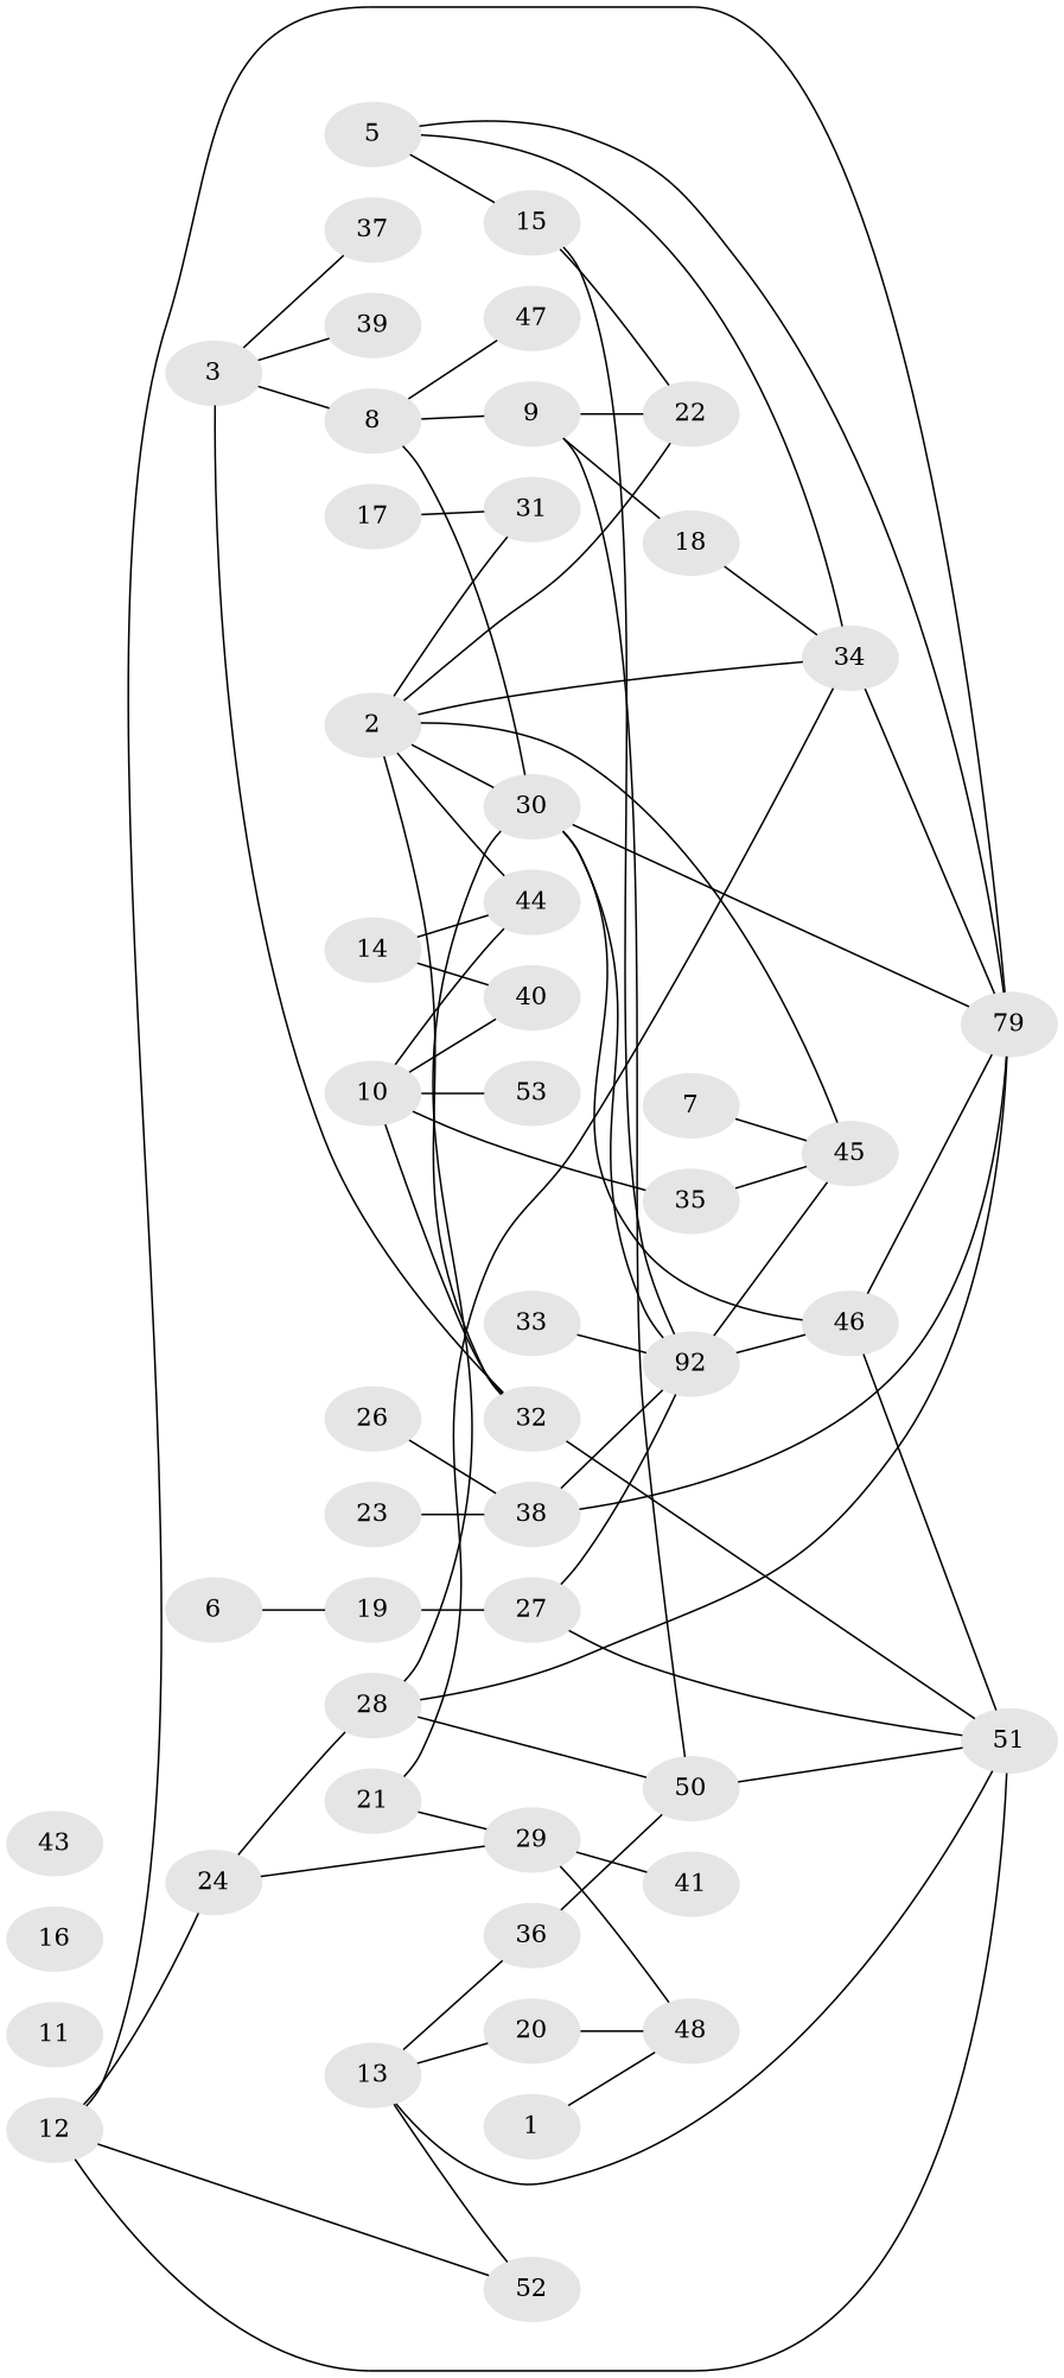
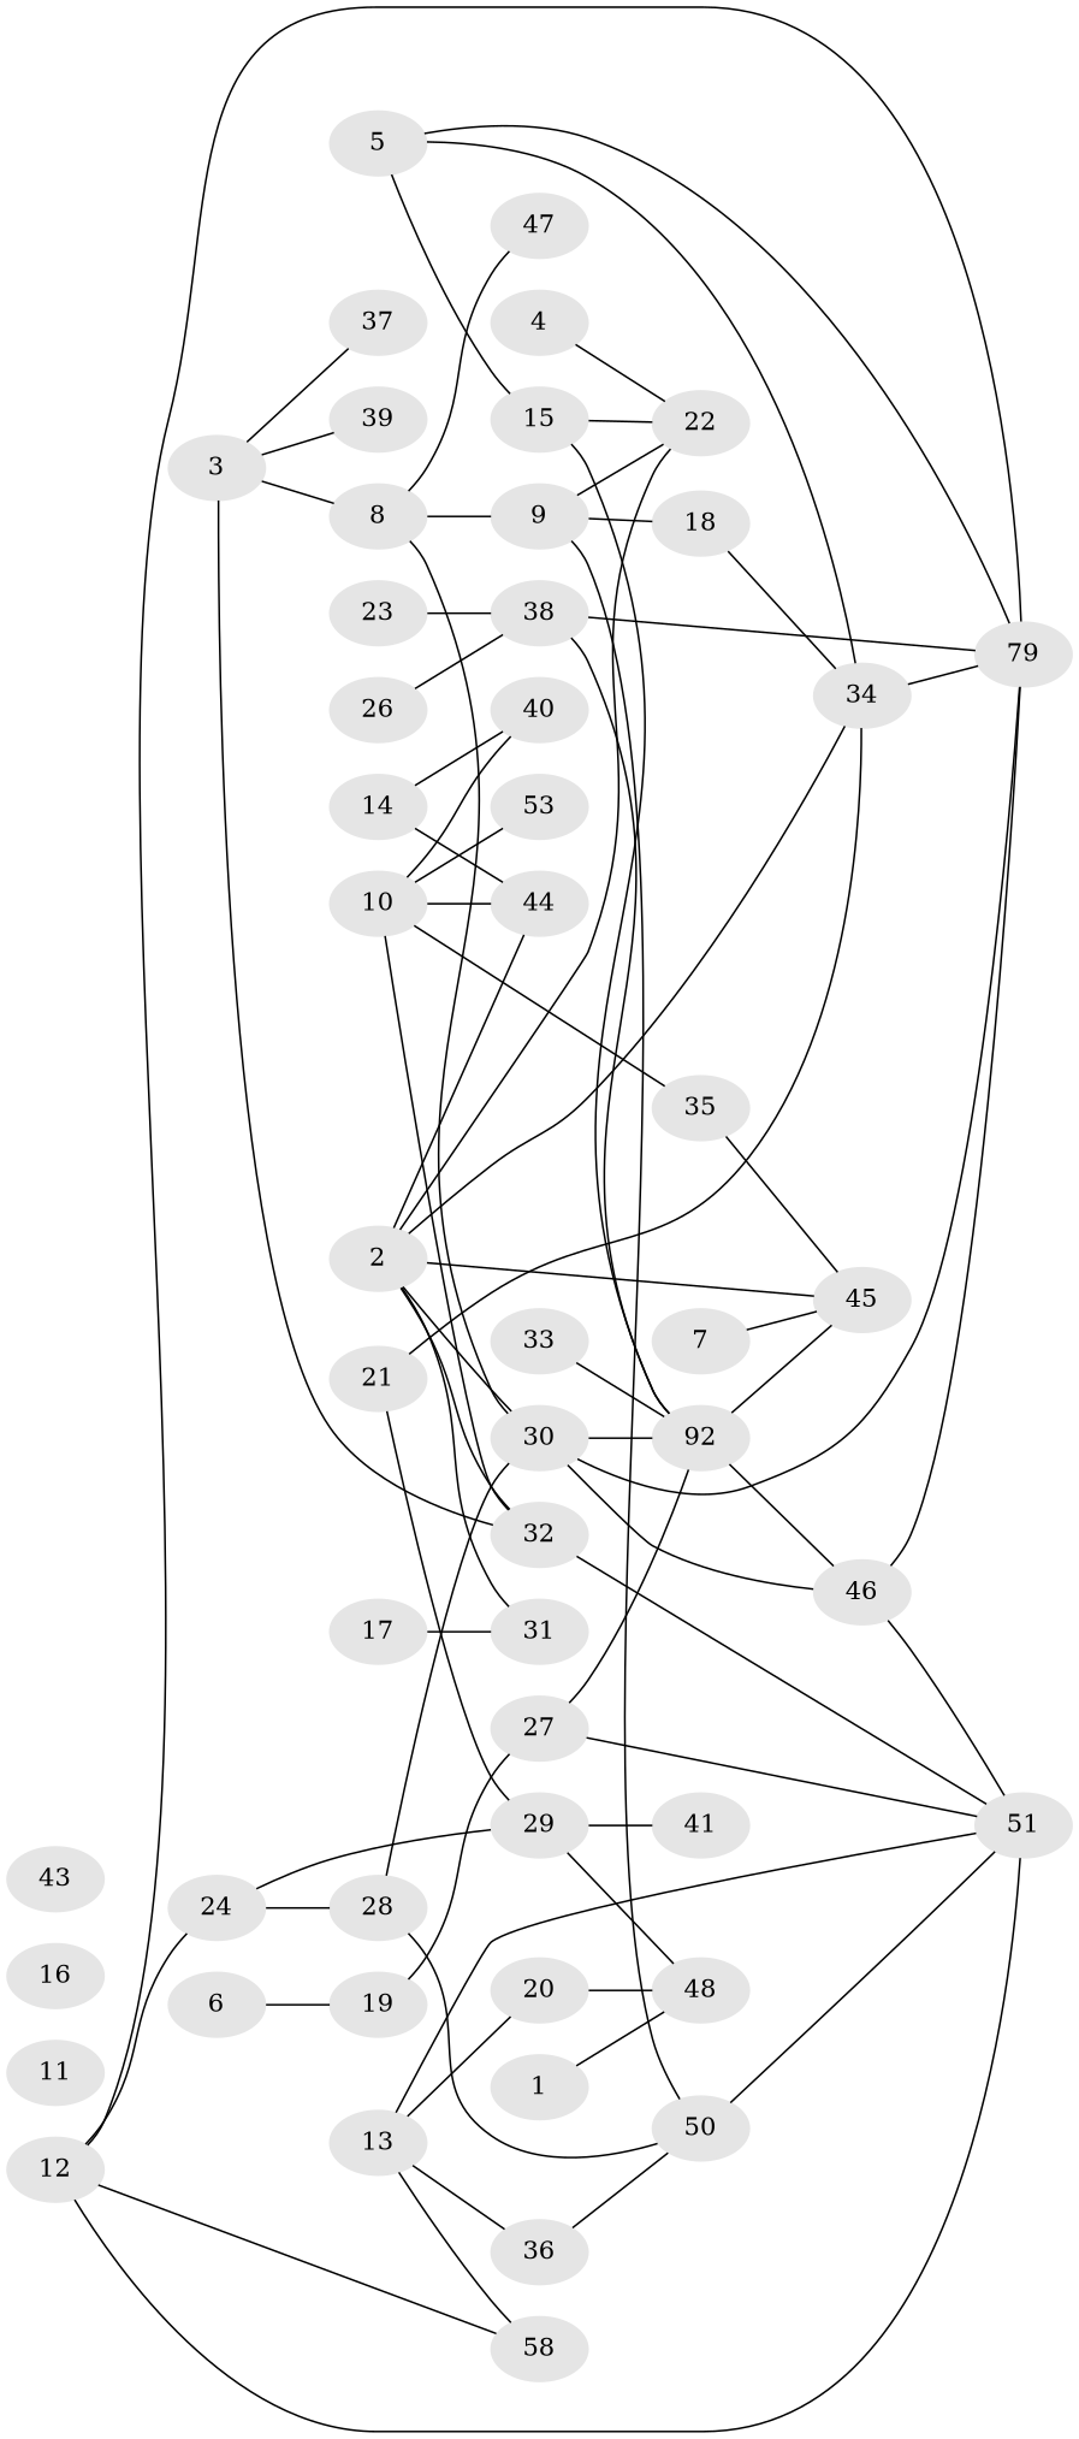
  graph {
    rankdir=LR
    node [color=gray90 style=filled]
    1
    48
    2
    22
    30
    31
    32
    34
    44
    45
    n11 [label=79]
    n12 [label=92]
    46
    51
    3
    8
    37
    39
    9
    47
+   4
    5
    15
    6
    19
    27
    7
    18
    50
    10
    35
    40
    53
    11
    12
    24
-   52
+   52 [label=58]
    29
    28
    13
    20
    36
    14
    16
    17
    21
    41
    23
    38
    26
    33
    43
    1 -- 48
    2 -- 22
    2 -- 30
    2 -- 31
    2 -- 32
    2 -- 34
    2 -- 44
    2 -- 45
    30 -- n11
    30 -- n12
    30 -- 46
    32 -- 51
    34 -- n11
    n12 -- 45
    n12 -- 46
    46 -- n11
    46 -- 51
    3 -- 32
    3 -- 8
    3 -- 37
    3 -- 39
    8 -- 30
    8 -- 9
    8 -- 47
    9 -- 22
    9 -- 18
    9 -- 50
+   4 -- 22
    5 -- 34
    5 -- n11
    5 -- 15
    15 -- 22
    15 -- n12
    6 -- 19
    19 -- 27
    27 -- n12
    27 -- 51
    7 -- 45
    18 -- 34
    50 -- 51
    10 -- 32
    10 -- 44
    10 -- 35
    10 -- 40
    10 -- 53
    35 -- 45
    12 -- n11
    12 -- 51
    12 -- 24
    12 -- 52
    24 -- 29
    24 -- 28
    29 -- 48
    29 -- 41
    28 -- 30
-   28 -- n11
    28 -- 50
    13 -- 51
    13 -- 52
    13 -- 20
    13 -- 36
    20 -- 48
    36 -- 50
    14 -- 44
    14 -- 40
    17 -- 31
    21 -- 34
    21 -- 29
    23 -- 38
    38 -- n11
    38 -- n12
    26 -- 38
    33 -- n12
  }
